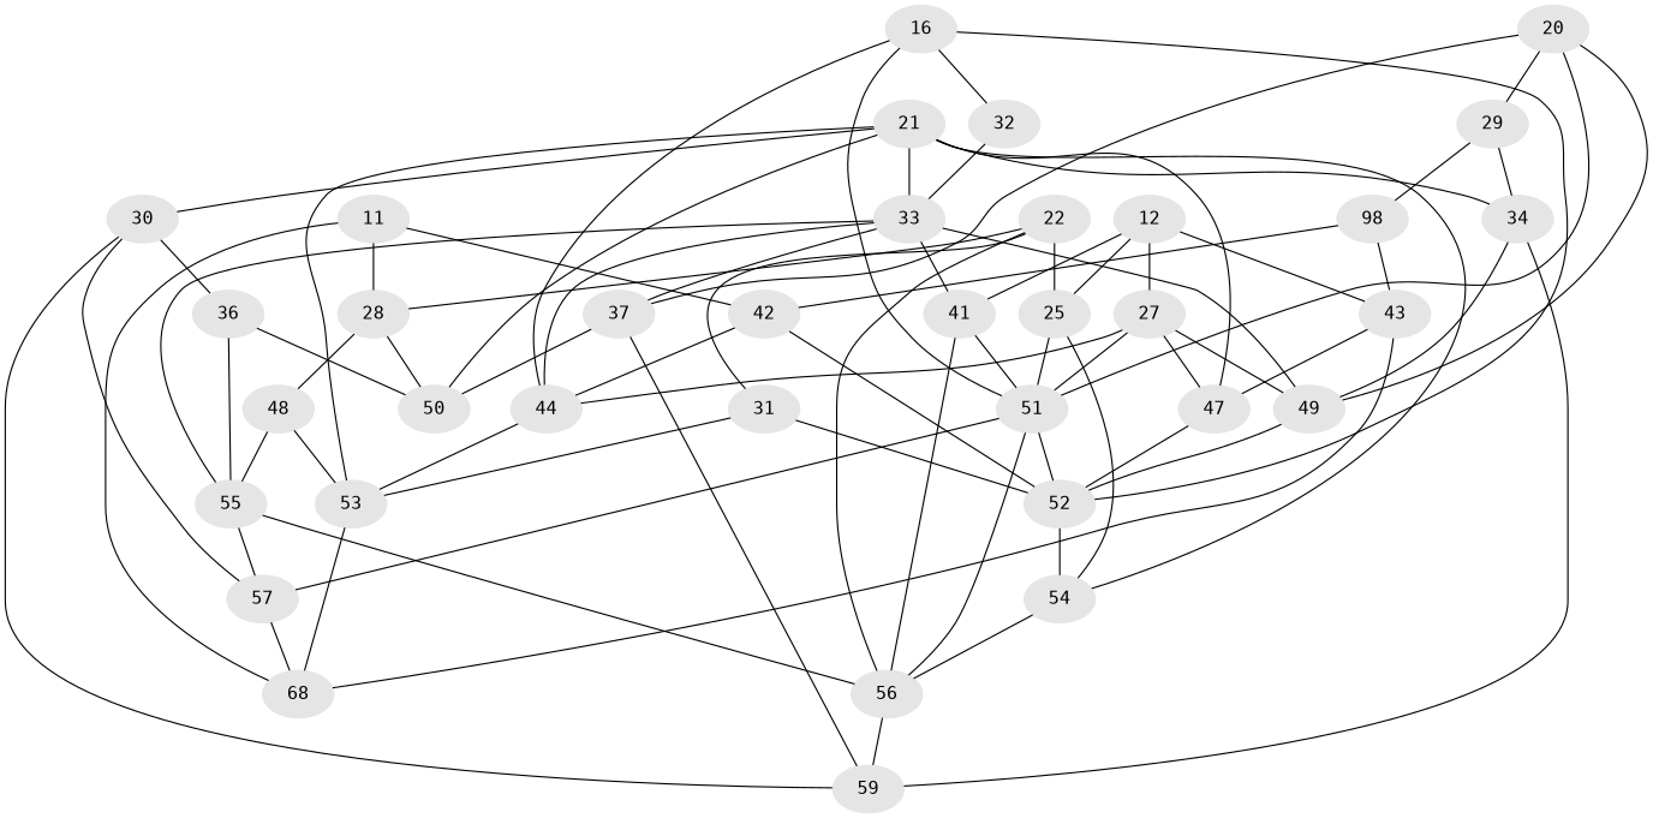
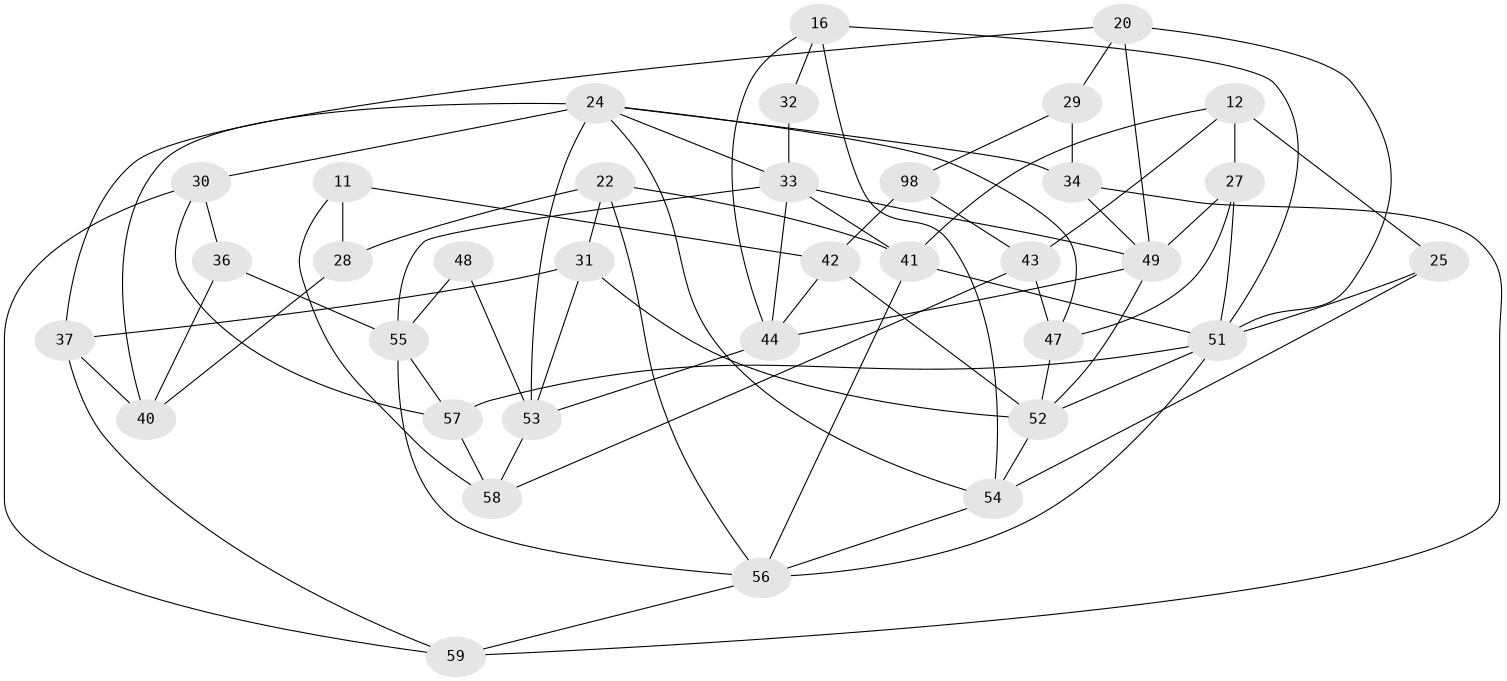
  graph {
    fontname="DejaVu Sans Mono"
    node [color=gray90 fontname="DejaVu Sans Mono" style=filled]
    edge [fontname="DejaVu Sans Mono"]
-   24 [super="+2+21+7" label=21]
+   24 [super="+2+21+7"]
    54 [super="+9"]
    30
    33 [super="+1+5+4"]
    34 [super="+14"]
-   40 [label=50]
+   40
    47
    53 [super="+23+39"]
    11
    28
    42
-   58 [label=68]
+   58
    48
    44 [super="+26"]
    52 [super="+8+46"]
    12
    25
    27 [super="+18"]
    41
    43
    51 [super="+6+35+13"]
    49 [super="+45"]
    56 [super="+10"]
    16 [super="+3"]
    32
    57
    20
    29
    37
    n30 [label=98]
    59
    22
    31
    36 [super="+19"]
    55 [super="+50"]
    24 -- 54
    24 -- 30
    24 -- 33
    24 -- 34
    24 -- 40
    24 -- 47
    24 -- 53 [weight=2]
    54 -- 56
    30 -- 57
    30 -- 59
    30 -- 36
    33 -- 44 [weight=3]
    33 -- 41
    33 -- 49
-   33 -- 37
+   31 -- 37
    33 -- 55
    34 -- 49 [weight=2]
    34 -- 59
    47 -- 52
    53 -- 58
    11 -- 28
    11 -- 42
    11 -- 58
    28 -- 40
-   28 -- 48
    42 -- 44
    42 -- 52
    48 -- 53 [weight=2]
    48 -- 55
    44 -- 53
    52 -- 54 [weight=2]
    12 -- 25
    12 -- 27
    12 -- 41
    12 -- 43
    25 -- 54
    25 -- 51
    27 -- 47
-   27 -- 44 [weight=2]
+   49 -- 44 [weight=2]
    27 -- 51
    27 -- 49
    41 -- 51
    41 -- 56
    43 -- 47
    43 -- 58
    51 -- 52 [weight=2]
    51 -- 56
    51 -- 57
    49 -- 52
    56 -- 59
-   16 -- 52
+   16 -- 54
    16 -- 44
    16 -- 51 [weight=2]
    16 -- 32 [weight=2]
    32 -- 33 [weight=2]
    57 -- 58
    20 -- 51
    20 -- 49
    20 -- 29
    20 -- 37
    29 -- 34 [weight=2]
    29 -- n30
    37 -- 40
    37 -- 59
    n30 -- 42
    n30 -- 43
    22 -- 28
-   22 -- 25
+   22 -- 41
    22 -- 56
    22 -- 31
    31 -- 53 [weight=2]
    31 -- 52
    36 -- 40
    36 -- 55 [weight=2]
    55 -- 56
    55 -- 57
  }
